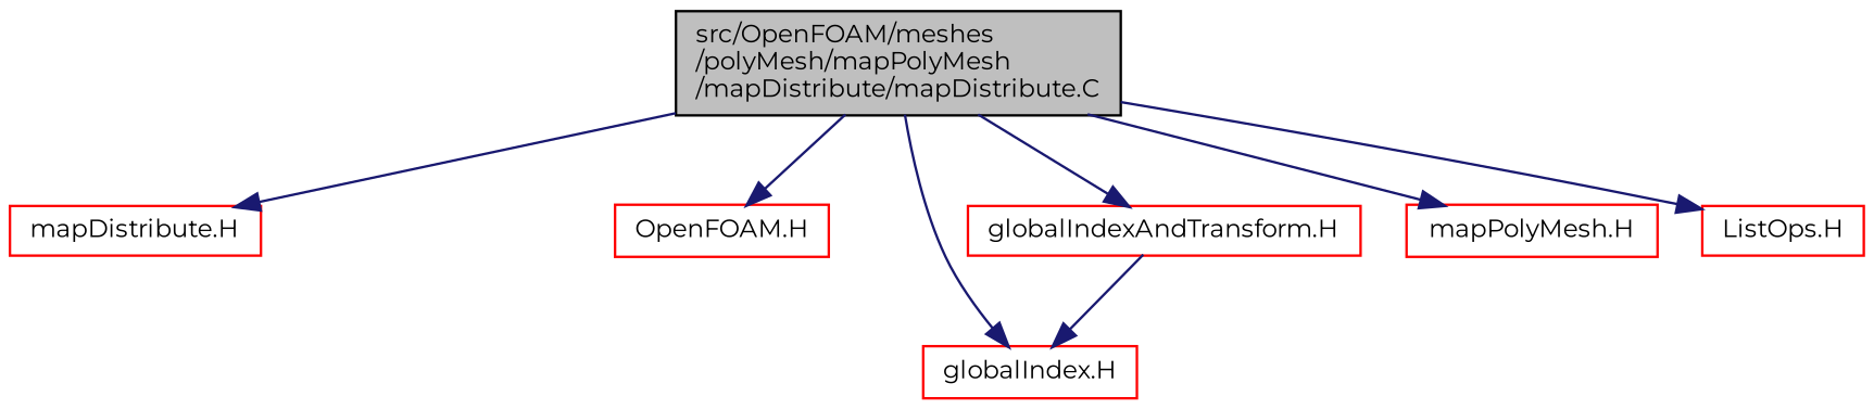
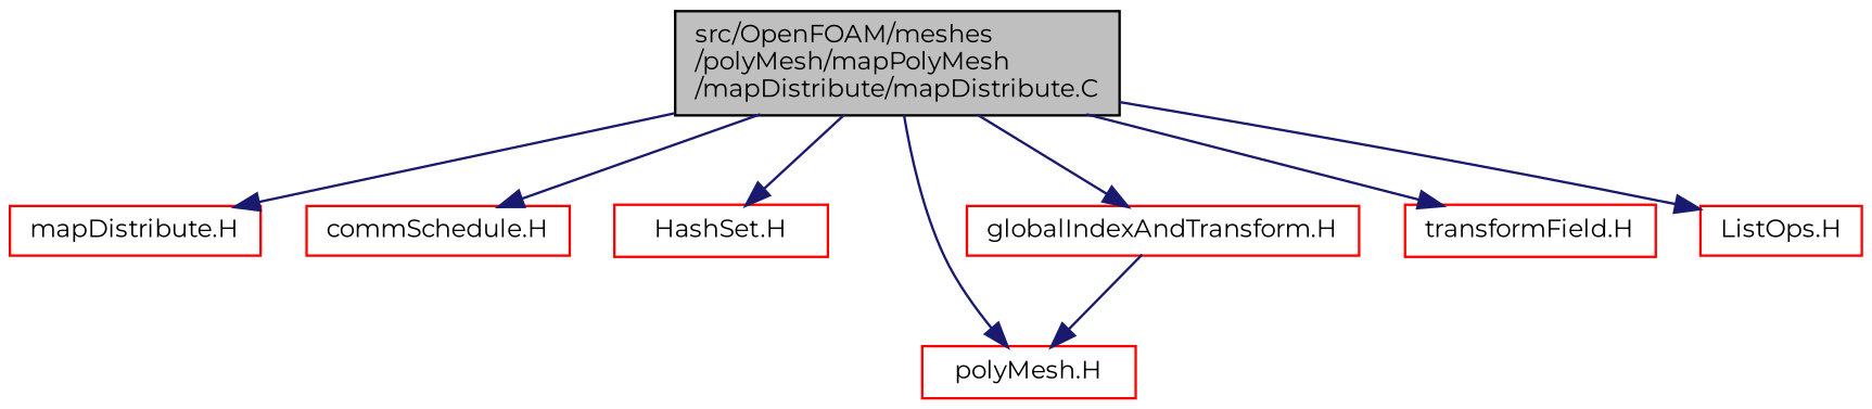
  digraph {
    fontname=Montserrat
    node [color=red fontname=Montserrat fontsize=10 shape=record]
    edge [color=midnightblue fontname=Montserrat fontsize=10 labelfontname=FreeSans labelfontsize=10 style=solid]
    n1 [color=black fillcolor=grey75 fontcolor=black height=0.2 label="src/OpenFOAM/meshes\l/polyMesh/mapPolyMesh\l/mapDistribute/mapDistribute.C" style=filled width=0.4]
    n2 [height=0.2 label="mapDistribute.H" width=0.4]
-   n4 [height=0.2 label="OpenFOAM.H" width=0.4]
-   n5 [height=0.2 label="globalIndex.H" width=0.4]
+   n3 [height=0.2 label="commSchedule.H" width=0.4]
+   n4 [height=0.2 label="HashSet.H" width=0.4]
+   n5 [height=0.2 label="polyMesh.H" width=0.4]
    n6 [height=0.2 label="globalIndexAndTransform.H" width=0.4]
-   n7 [height=0.2 label="mapPolyMesh.H" width=0.4]
+   n7 [height=0.2 label="transformField.H" width=0.4]
    n8 [height=0.2 label="ListOps.H" width=0.4]
    n1 -> n2
+   n1 -> n3
    n1 -> n4
    n1 -> n5
    n1 -> n6
    n1 -> n7
    n1 -> n8
    n6 -> n5
  }
